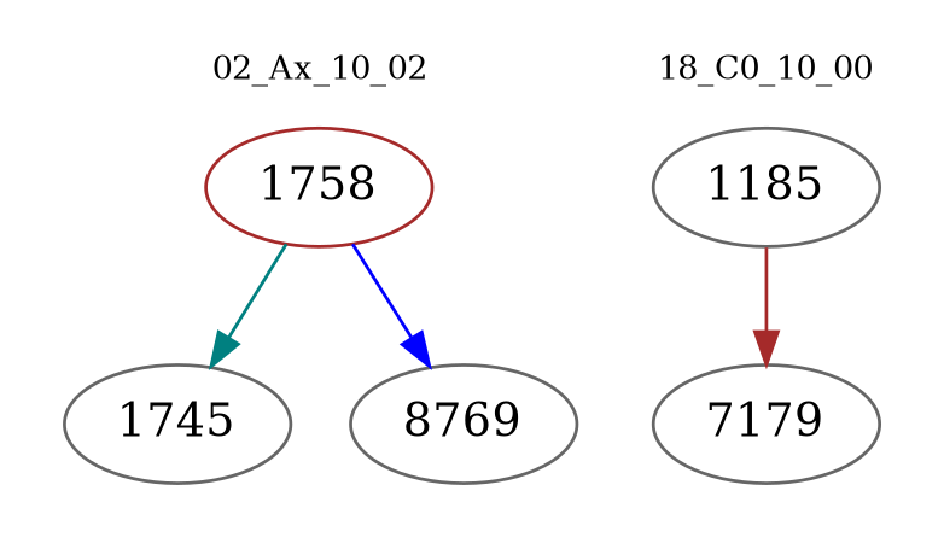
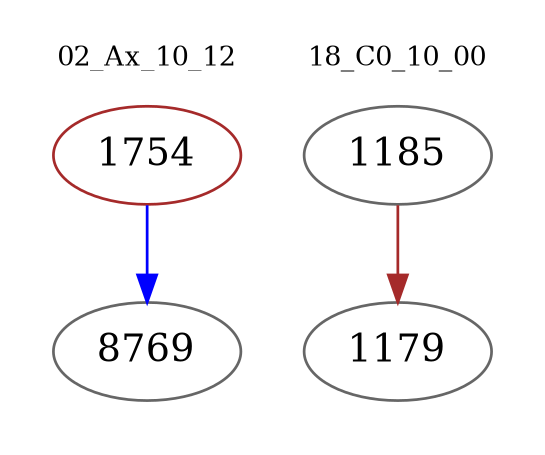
  digraph {
    node [color=gray40]
-   n1 [color=brown label=1758]
-   n2 [label=1745]
+   n1 [color=brown label=1754]
    n3 [label=8769]
    n4 [label=1185]
-   n5 [label=7179]
+   n5 [label=1179]
    subgraph cluster_1 {
      color=white
      fontsize=10
-     label="02_Ax_10_02"
+     label="02_Ax_10_12"
      n1
-     n2
      n3
    }
    subgraph cluster_2 {
      color=white
      fontsize=10
      label="18_C0_10_00"
      n4
      n5
    }
-   n1 -> n2 [color=teal]
    n1 -> n3 [color=blue]
    n4 -> n5 [color=brown]
  }
